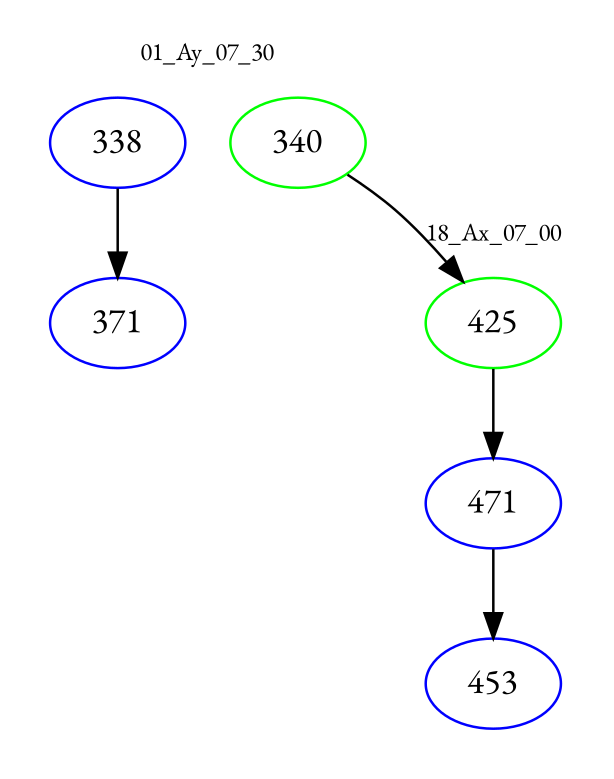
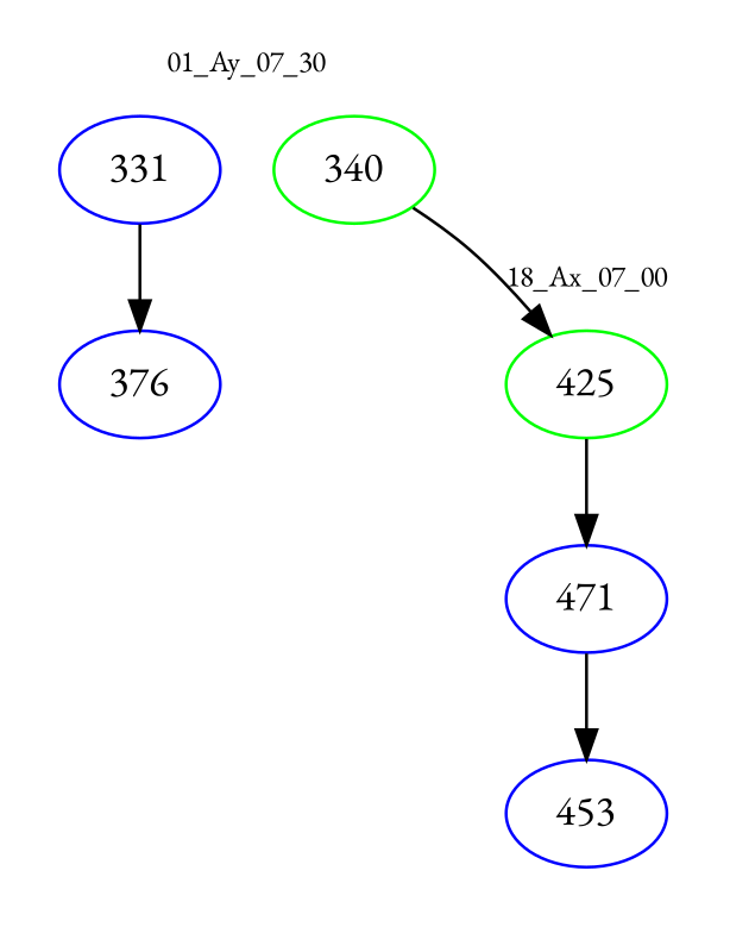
  digraph {
    fontname="EB Garamond"
    node [color=blue fontname="EB Garamond"]
    edge [color=black fontname="EB Garamond"]
    n1 [color=green label=340]
-   n2 [label=338]
-   n3 [label=371]
+   n2 [label=331]
+   n3 [label=376]
    n4 [color=green label=425]
    n5 [label=471]
    n6 [label=453]
    subgraph cluster_1 {
      color=white
      fontsize=10
      label="01_Ay_07_30"
      n1
      n2
      n3
    }
    subgraph cluster_2 {
      color=white
      fontsize=10
      label="18_Ax_07_00"
      n4
      n5
      n6
    }
    n1 -> n4
    n2 -> n3
    n4 -> n5
    n5 -> n6
  }
